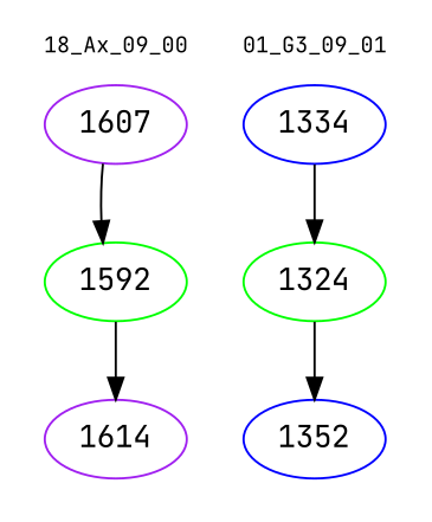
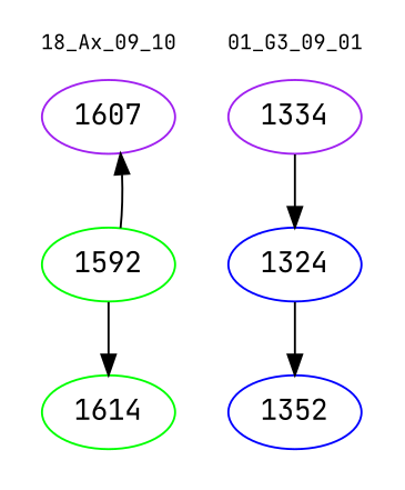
  digraph {
    fontname="JetBrains Mono"
    node [color=purple fontname="JetBrains Mono"]
    edge [color=black fontname="JetBrains Mono"]
    n1 [label=1607]
    n2 [color=green label=1592]
-   n3 [label=1614]
-   n4 [color=blue label=1334]
-   n5 [color=green label=1324]
+   n3 [color=green label=1614]
+   n4 [label=1334]
+   n5 [color=blue label=1324]
    n6 [color=blue label=1352]
    subgraph cluster_1 {
      color=white
      fontsize=10
-     label="18_Ax_09_00"
+     label="18_Ax_09_10"
      n1
      n2
      n3
    }
    subgraph cluster_2 {
      color=white
      fontsize=10
      label="01_G3_09_01"
      n4
      n5
      n6
    }
-   n1 -> n2
+   n2 -> n1
    n2 -> n3
    n4 -> n5
    n5 -> n6
  }
